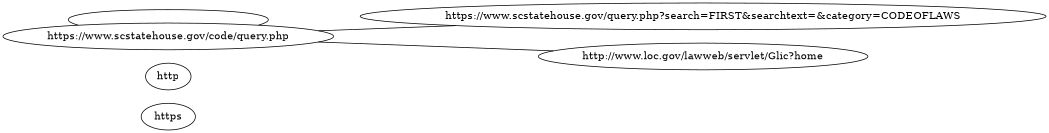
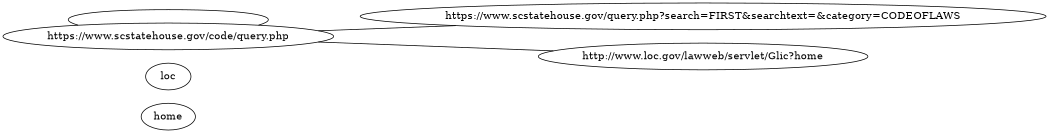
  graph {
    rankdir=LR
-   https [child_link="['https://www.scstatehouse.gov/code/statmast.php', 'https://www.scstatehouse.gov/code/statmast.php']" data="b\"\nSouth Carolina Legislature Online - Search\nYour browser does not support JavaScript!  This page will not render correctly.\nHome\nSenate\nHouse\nCommittee\xc2\xa0Postings\xc2\xa0and\xc2\xa0Reports\nLegislative Council\nCitizens' Interest\nPublications\nStaff\xc2\xa0Portal\nChamber Video\nSenate(Audio Only)\nHouse(Audio Only)\nVideo\xc2\xa0ScheduleVideo Archives\nHow do I...\nQuick Search\nSearch for:\nFull Site Search\nBill Number\nLegislation\nBudget\nCode of Laws\nCode of Regulations\nConstitution\nHouse Journals\nSenate Journals\nLSA Bill Summary\nFind Your Legislators\nContact Your Legislator\nLegislation\nTrack Legislation\nMulti-Criteria Search\nResearch\nSouth Carolina Law\nRatifications & Acts\nCode of Laws\nCode of Regulations\nConstitution\nState Register\nLegislative Manual\nPurchase Manual\nView Manual Online\nStudent Connection\nVisiting the State House\nArchives\nState Agency Websites\nMedia Links\nSouth Carolina Code of Laws > Search\nNew\xc2\xa0Search:\n(Use of stop words in a search will not produce desired results.)(For help with formatting search criteria, click here.)\nSelect Search Category:\nLEGISLATIONBUDGETCODEOFLAWSCODEOFREGSCONSTITUTIONHOUSEJOURNALSSENATEJOURNALSSUMMARY\nSubmitting...\nSouth Carolina Legislative Services Agency * 223 Blatt Building * 1105 Pendleton Street * Columbia, SC 29201\nDisclaimer * Policies * Photo Credits * Contact Us\nLegislative Services Agency\nh t t p : / / w w w . s c s t a t e h o u s e . g o v\""]
-   http [child_link="[]" data="b\"\nwww.loc.gov | 524: A timeout occurred\nA timeout occurred\nError code 524\nVisit cloudflare.com for more information.\n2023-11-07 18:48:44 UTC\nYou\nBrowser\nWorking\nLos Angeles\nCloudflare\nWorking\nwww.loc.gov\nHost\nError\nWhat happened?\nThe origin web server timed out responding to this request.\nWhat can I do?\nIf you're a visitor of this website:\nPlease try again in a few minutes.\nIf you're the owner of this website:\nThe connection to the origin web server was made, but the origin web server timed out before responding. The likely cause is an overloaded background task, database or application, stressing the resources on your web server. To resolve, please work with your hosting provider or web development team to free up resources for your database or overloaded application. Additional troubleshooting information here.\nCloudflare Ray ID: 8227be1b09ed0915\nYour IP:\nClick to reveal\n97.90.196.246\nPerformance & security by Cloudflare\""]
+   https [child_link="['https://www.scstatehouse.gov/code/statmast.php', 'https://www.scstatehouse.gov/code/statmast.php']" data="b\"\nSouth Carolina Legislature Online - Search\nYour browser does not support JavaScript!  This page will not render correctly.\nHome\nSenate\nHouse\nCommittee\xc2\xa0Postings\xc2\xa0and\xc2\xa0Reports\nLegislative Council\nCitizens' Interest\nPublications\nStaff\xc2\xa0Portal\nChamber Video\nSenate(Audio Only)\nHouse(Audio Only)\nVideo\xc2\xa0ScheduleVideo Archives\nHow do I...\nQuick Search\nSearch for:\nFull Site Search\nBill Number\nLegislation\nBudget\nCode of Laws\nCode of Regulations\nConstitution\nHouse Journals\nSenate Journals\nLSA Bill Summary\nFind Your Legislators\nContact Your Legislator\nLegislation\nTrack Legislation\nMulti-Criteria Search\nResearch\nSouth Carolina Law\nRatifications & Acts\nCode of Laws\nCode of Regulations\nConstitution\nState Register\nLegislative Manual\nPurchase Manual\nView Manual Online\nStudent Connection\nVisiting the State House\nArchives\nState Agency Websites\nMedia Links\nSouth Carolina Code of Laws > Search\nNew\xc2\xa0Search:\n(Use of stop words in a search will not produce desired results.)(For help with formatting search criteria, click here.)\nSelect Search Category:\nLEGISLATIONBUDGETCODEOFLAWSCODEOFREGSCONSTITUTIONHOUSEJOURNALSSENATEJOURNALSSUMMARY\nSubmitting...\nSouth Carolina Legislative Services Agency * 223 Blatt Building * 1105 Pendleton Street * Columbia, SC 29201\nDisclaimer * Policies * Photo Credits * Contact Us\nLegislative Services Agency\nh t t p : / / w w w . s c s t a t e h o u s e . g o v\"" label=home]
+   http [child_link="[]" data="b\"\nwww.loc.gov | 524: A timeout occurred\nA timeout occurred\nError code 524\nVisit cloudflare.com for more information.\n2023-11-07 18:48:44 UTC\nYou\nBrowser\nWorking\nLos Angeles\nCloudflare\nWorking\nwww.loc.gov\nHost\nError\nWhat happened?\nThe origin web server timed out responding to this request.\nWhat can I do?\nIf you're a visitor of this website:\nPlease try again in a few minutes.\nIf you're the owner of this website:\nThe connection to the origin web server was made, but the origin web server timed out before responding. The likely cause is an overloaded background task, database or application, stressing the resources on your web server. To resolve, please work with your hosting provider or web development team to free up resources for your database or overloaded application. Additional troubleshooting information here.\nCloudflare Ray ID: 8227be1b09ed0915\nYour IP:\nClick to reveal\n97.90.196.246\nPerformance & security by Cloudflare\"" label=loc]
    n3 [label="https://www.scstatehouse.gov/code/query.php"]
    "https://www.scstatehouse.gov/query.php?search=FIRST&searchtext=&category=CODEOFLAWS"
    "http://www.loc.gov/lawweb/servlet/Glic?home"
    n3 -- n3
    n3 -- "https://www.scstatehouse.gov/query.php?search=FIRST&searchtext=&category=CODEOFLAWS"
    n3 -- "http://www.loc.gov/lawweb/servlet/Glic?home"
  }
